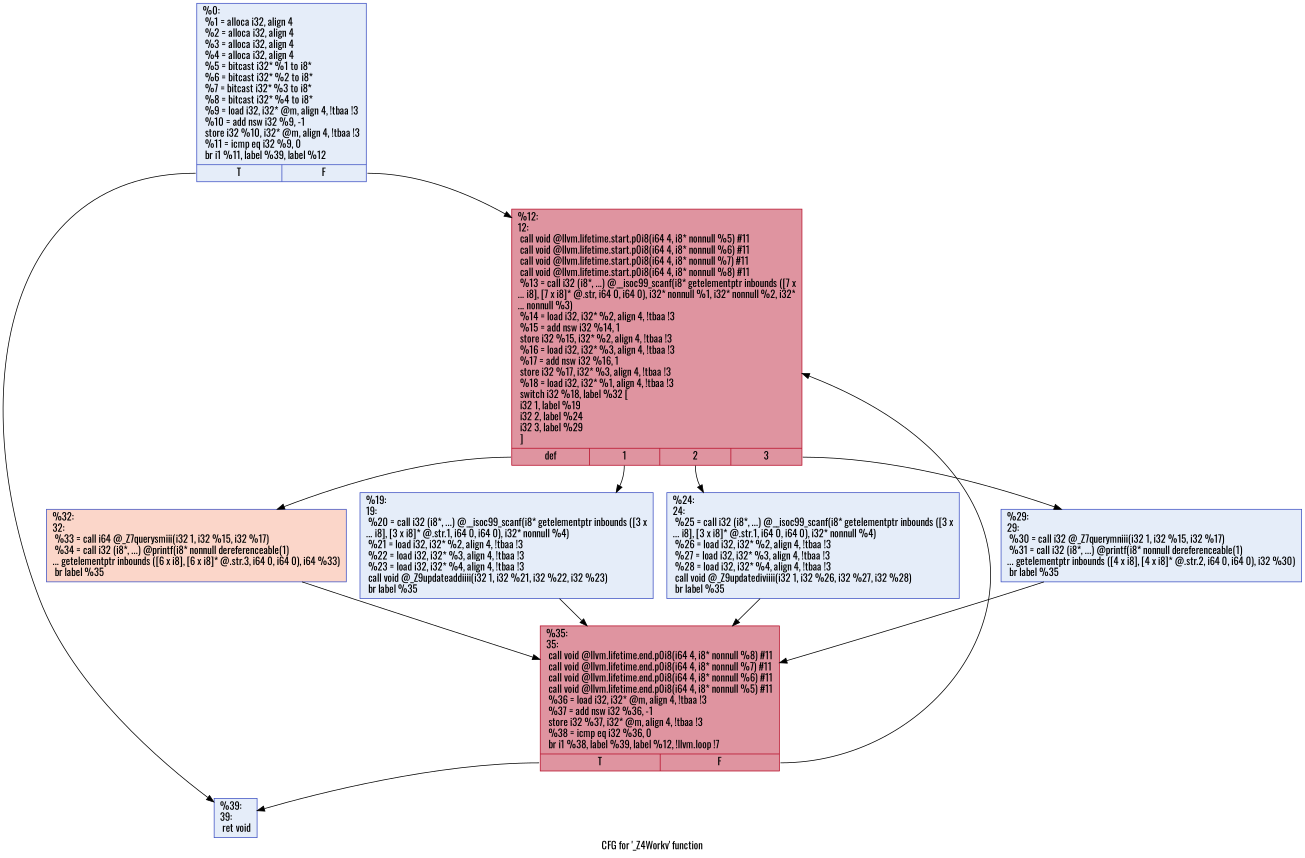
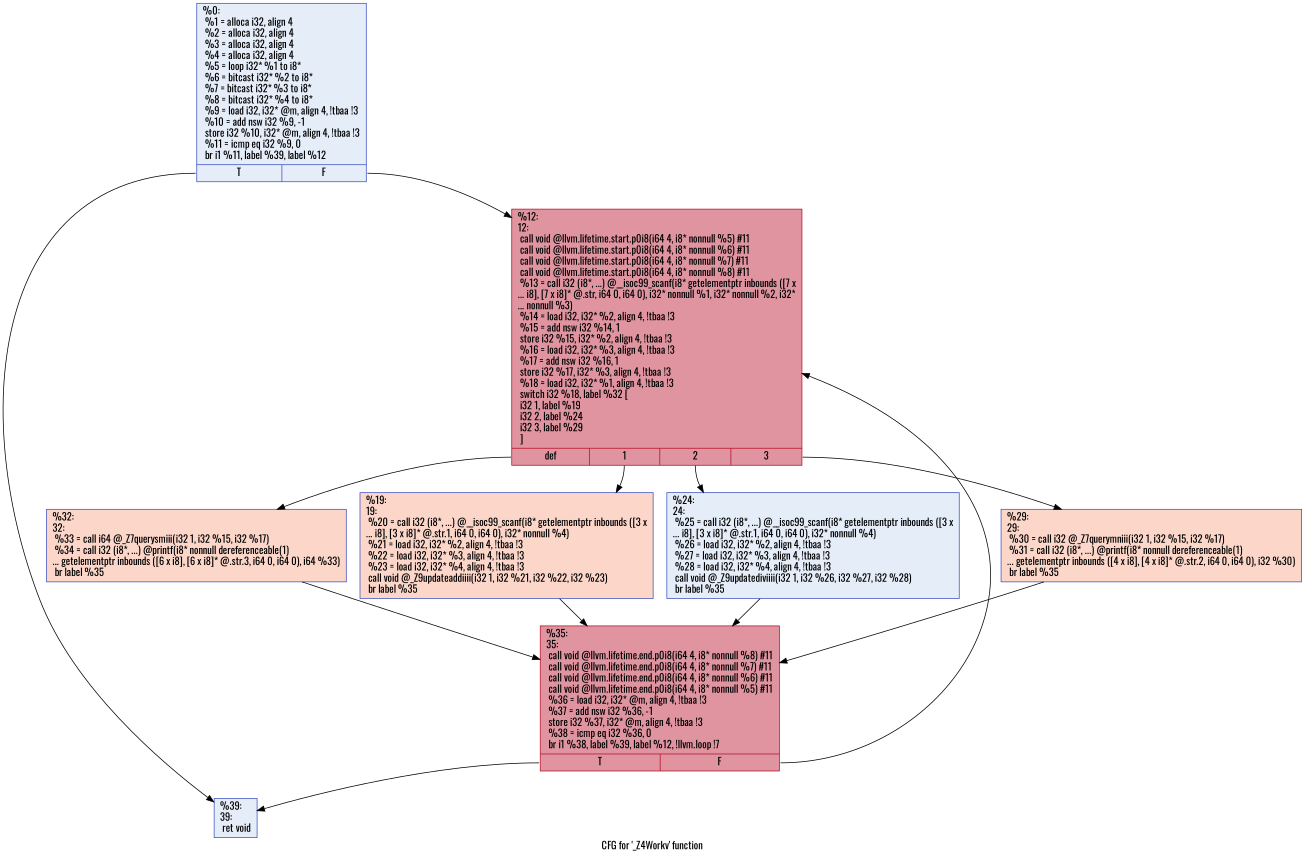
  digraph {
    fontname=Oswald
    label="CFG for '_Z4Workv' function"
    node [color="#3d50c3ff" fillcolor="#c5d6f270" fontname=Oswald shape=record style=filled]
    edge [fontname=Oswald]
-   n1 [label="{%0:\l  %1 = alloca i32, align 4\l  %2 = alloca i32, align 4\l  %3 = alloca i32, align 4\l  %4 = alloca i32, align 4\l  %5 = bitcast i32* %1 to i8*\l  %6 = bitcast i32* %2 to i8*\l  %7 = bitcast i32* %3 to i8*\l  %8 = bitcast i32* %4 to i8*\l  %9 = load i32, i32* @m, align 4, !tbaa !3\l  %10 = add nsw i32 %9, -1\l  store i32 %10, i32* @m, align 4, !tbaa !3\l  %11 = icmp eq i32 %9, 0\l  br i1 %11, label %39, label %12\l|{<s0>T|<s1>F}}"]
+   n1 [label="{%0:\l  %1 = alloca i32, align 4\l  %2 = alloca i32, align 4\l  %3 = alloca i32, align 4\l  %4 = alloca i32, align 4\l  %5 = loop i32* %1 to i8*\l  %6 = bitcast i32* %2 to i8*\l  %7 = bitcast i32* %3 to i8*\l  %8 = bitcast i32* %4 to i8*\l  %9 = load i32, i32* @m, align 4, !tbaa !3\l  %10 = add nsw i32 %9, -1\l  store i32 %10, i32* @m, align 4, !tbaa !3\l  %11 = icmp eq i32 %9, 0\l  br i1 %11, label %39, label %12\l|{<s0>T|<s1>F}}"]
    n2 [label="{%39:\l39:                                               \l  ret void\l}"]
    n3 [color="#b70d28ff" fillcolor="#b70d2870" label="{%12:\l12:                                               \l  call void @llvm.lifetime.start.p0i8(i64 4, i8* nonnull %5) #11\l  call void @llvm.lifetime.start.p0i8(i64 4, i8* nonnull %6) #11\l  call void @llvm.lifetime.start.p0i8(i64 4, i8* nonnull %7) #11\l  call void @llvm.lifetime.start.p0i8(i64 4, i8* nonnull %8) #11\l  %13 = call i32 (i8*, ...) @__isoc99_scanf(i8* getelementptr inbounds ([7 x\l... i8], [7 x i8]* @.str, i64 0, i64 0), i32* nonnull %1, i32* nonnull %2, i32*\l... nonnull %3)\l  %14 = load i32, i32* %2, align 4, !tbaa !3\l  %15 = add nsw i32 %14, 1\l  store i32 %15, i32* %2, align 4, !tbaa !3\l  %16 = load i32, i32* %3, align 4, !tbaa !3\l  %17 = add nsw i32 %16, 1\l  store i32 %17, i32* %3, align 4, !tbaa !3\l  %18 = load i32, i32* %1, align 4, !tbaa !3\l  switch i32 %18, label %32 [\l    i32 1, label %19\l    i32 2, label %24\l    i32 3, label %29\l  ]\l|{<s0>def|<s1>1|<s2>2|<s3>3}}"]
    n4 [fillcolor="#f6a38570" label="{%32:\l32:                                               \l  %33 = call i64 @_Z7querysmiii(i32 1, i32 %15, i32 %17)\l  %34 = call i32 (i8*, ...) @printf(i8* nonnull dereferenceable(1)\l... getelementptr inbounds ([6 x i8], [6 x i8]* @.str.3, i64 0, i64 0), i64 %33)\l  br label %35\l}"]
-   n5 [label="{%19:\l19:                                               \l  %20 = call i32 (i8*, ...) @__isoc99_scanf(i8* getelementptr inbounds ([3 x\l... i8], [3 x i8]* @.str.1, i64 0, i64 0), i32* nonnull %4)\l  %21 = load i32, i32* %2, align 4, !tbaa !3\l  %22 = load i32, i32* %3, align 4, !tbaa !3\l  %23 = load i32, i32* %4, align 4, !tbaa !3\l  call void @_Z9updateaddiiii(i32 1, i32 %21, i32 %22, i32 %23)\l  br label %35\l}"]
+   n5 [fillcolor="#f6a38570" label="{%19:\l19:                                               \l  %20 = call i32 (i8*, ...) @__isoc99_scanf(i8* getelementptr inbounds ([3 x\l... i8], [3 x i8]* @.str.1, i64 0, i64 0), i32* nonnull %4)\l  %21 = load i32, i32* %2, align 4, !tbaa !3\l  %22 = load i32, i32* %3, align 4, !tbaa !3\l  %23 = load i32, i32* %4, align 4, !tbaa !3\l  call void @_Z9updateaddiiii(i32 1, i32 %21, i32 %22, i32 %23)\l  br label %35\l}"]
    n6 [label="{%24:\l24:                                               \l  %25 = call i32 (i8*, ...) @__isoc99_scanf(i8* getelementptr inbounds ([3 x\l... i8], [3 x i8]* @.str.1, i64 0, i64 0), i32* nonnull %4)\l  %26 = load i32, i32* %2, align 4, !tbaa !3\l  %27 = load i32, i32* %3, align 4, !tbaa !3\l  %28 = load i32, i32* %4, align 4, !tbaa !3\l  call void @_Z9updatediviiii(i32 1, i32 %26, i32 %27, i32 %28)\l  br label %35\l}"]
-   n7 [label="{%29:\l29:                                               \l  %30 = call i32 @_Z7querymniii(i32 1, i32 %15, i32 %17)\l  %31 = call i32 (i8*, ...) @printf(i8* nonnull dereferenceable(1)\l... getelementptr inbounds ([4 x i8], [4 x i8]* @.str.2, i64 0, i64 0), i32 %30)\l  br label %35\l}"]
+   n7 [fillcolor="#f6a38570" label="{%29:\l29:                                               \l  %30 = call i32 @_Z7querymniii(i32 1, i32 %15, i32 %17)\l  %31 = call i32 (i8*, ...) @printf(i8* nonnull dereferenceable(1)\l... getelementptr inbounds ([4 x i8], [4 x i8]* @.str.2, i64 0, i64 0), i32 %30)\l  br label %35\l}"]
    n8 [color="#b70d28ff" fillcolor="#b70d2870" label="{%35:\l35:                                               \l  call void @llvm.lifetime.end.p0i8(i64 4, i8* nonnull %8) #11\l  call void @llvm.lifetime.end.p0i8(i64 4, i8* nonnull %7) #11\l  call void @llvm.lifetime.end.p0i8(i64 4, i8* nonnull %6) #11\l  call void @llvm.lifetime.end.p0i8(i64 4, i8* nonnull %5) #11\l  %36 = load i32, i32* @m, align 4, !tbaa !3\l  %37 = add nsw i32 %36, -1\l  store i32 %37, i32* @m, align 4, !tbaa !3\l  %38 = icmp eq i32 %36, 0\l  br i1 %38, label %39, label %12, !llvm.loop !7\l|{<s0>T|<s1>F}}"]
    n1 -> n2 [tailport=s0]
    n1 -> n3 [tailport=s1]
    n3 -> n4 [tailport=s0]
    n3 -> n5 [tailport=s1]
    n3 -> n6 [tailport=s2]
    n3 -> n7 [tailport=s3]
    n4 -> n8
    n5 -> n8
    n6 -> n8
    n7 -> n8
    n8 -> n2 [tailport=s0]
    n8 -> n3 [tailport=s1]
  }
